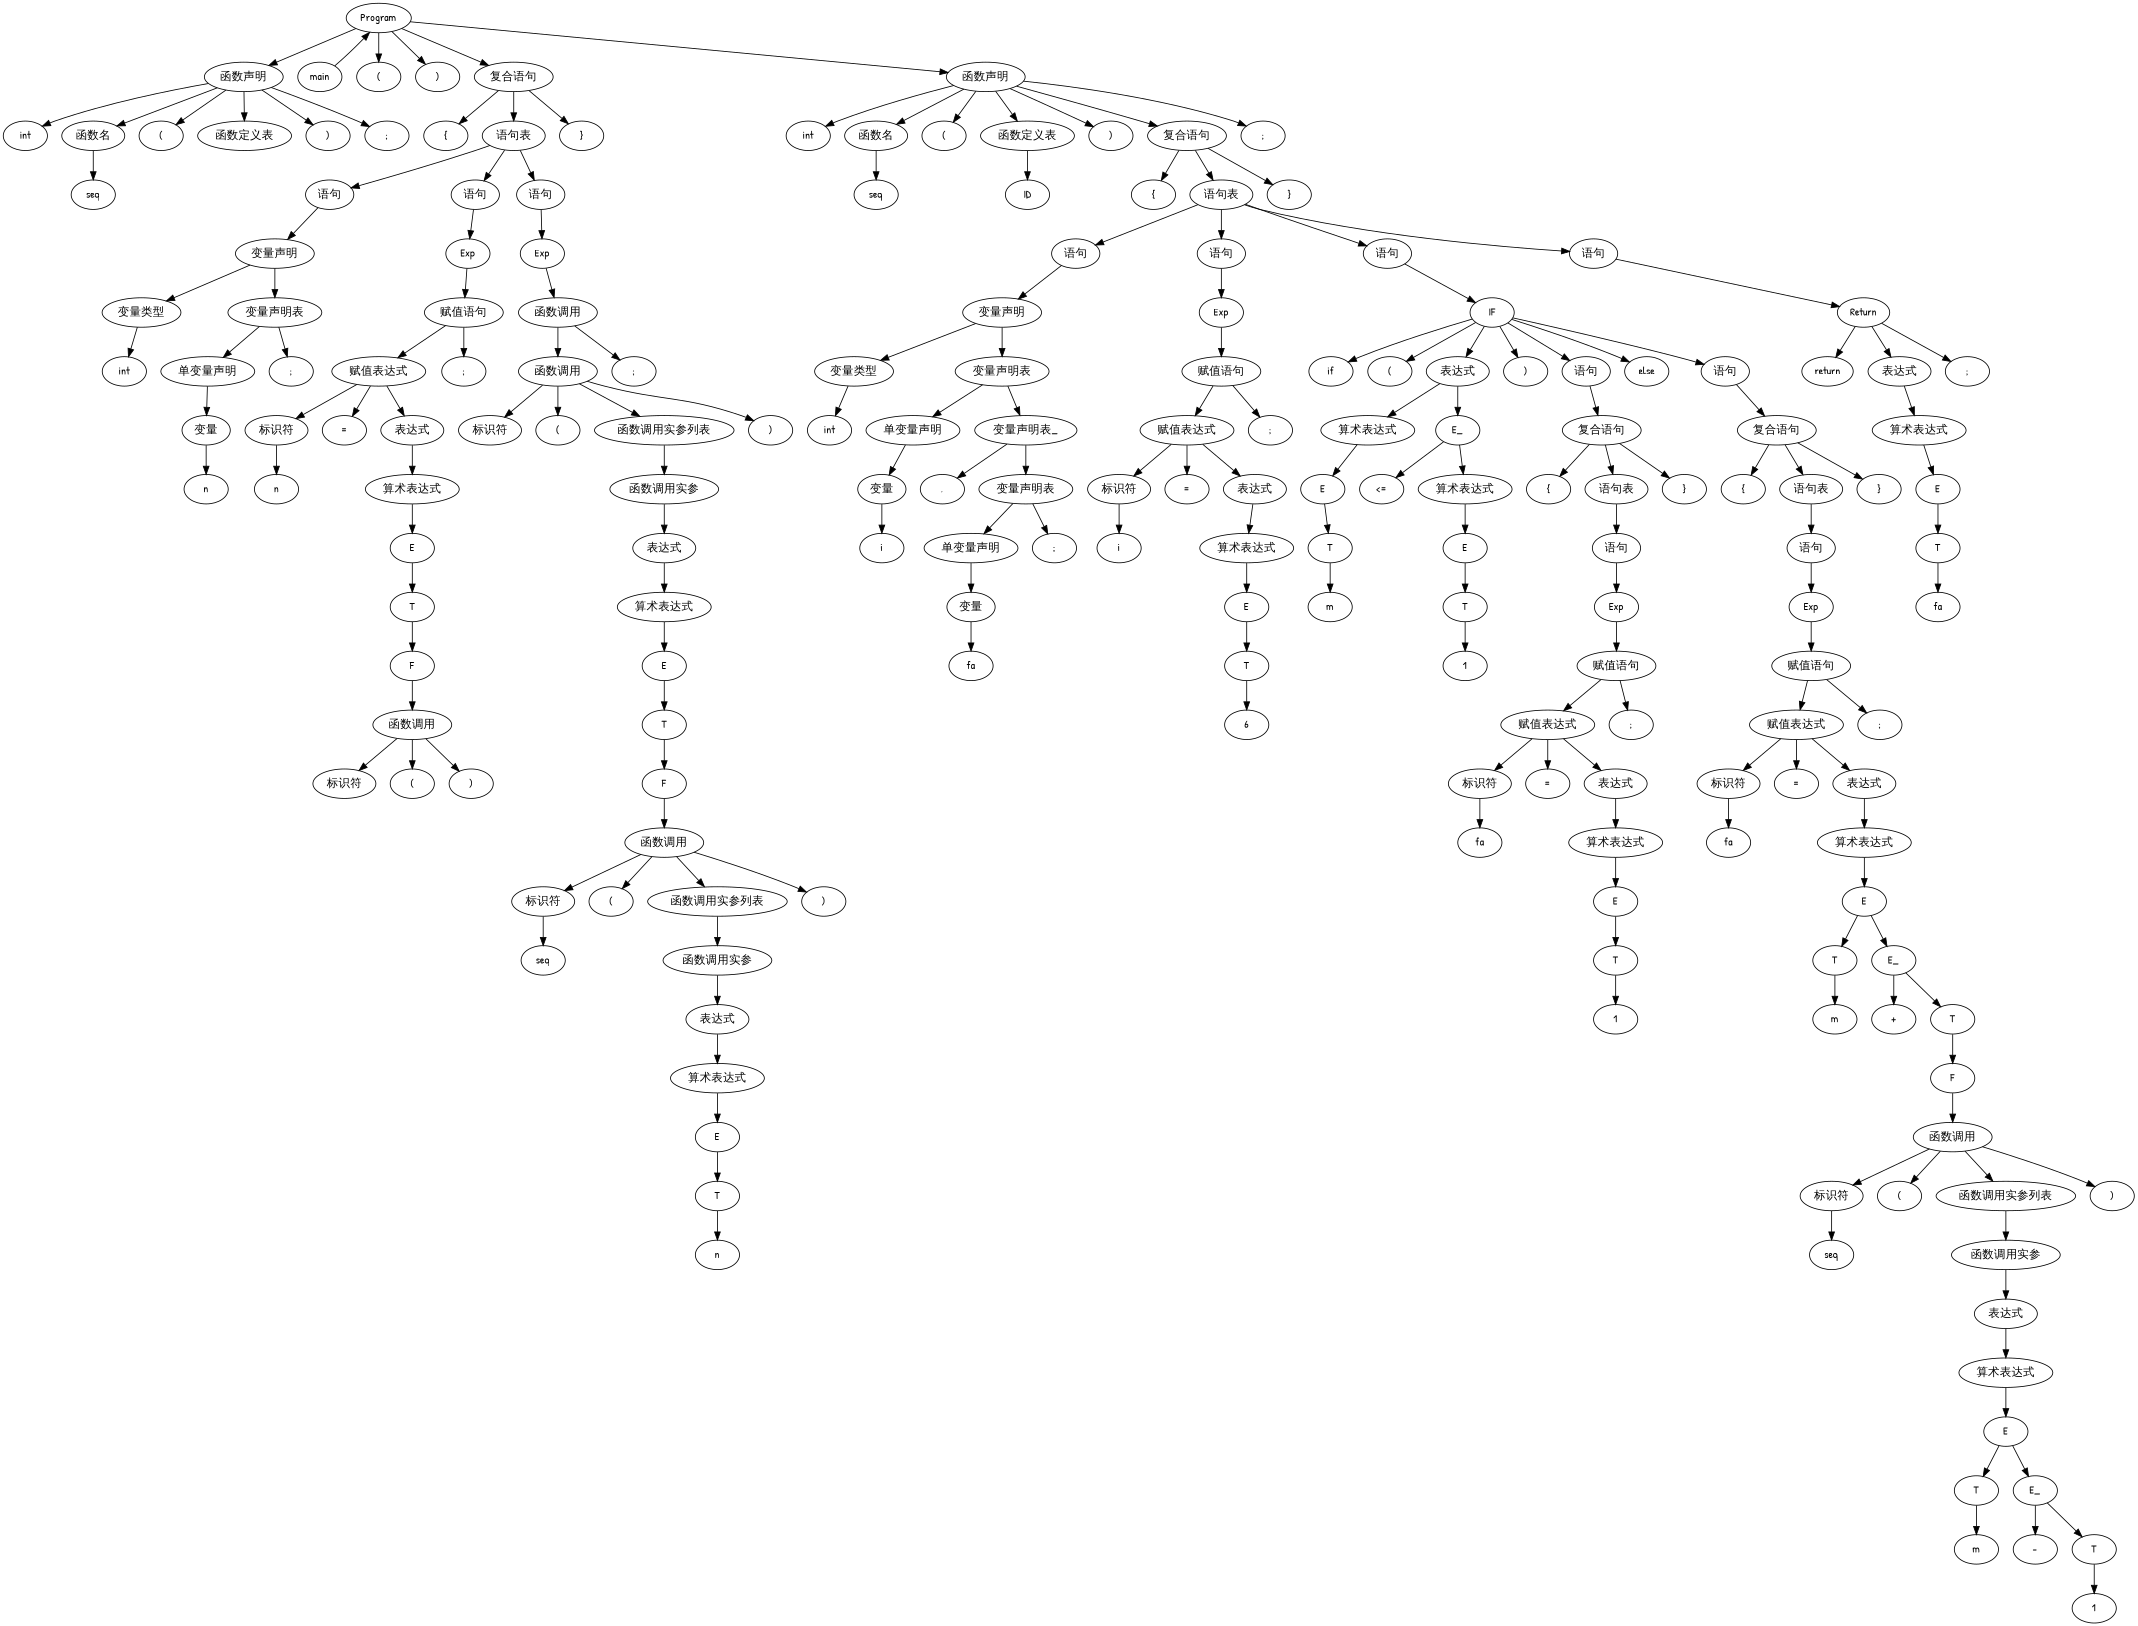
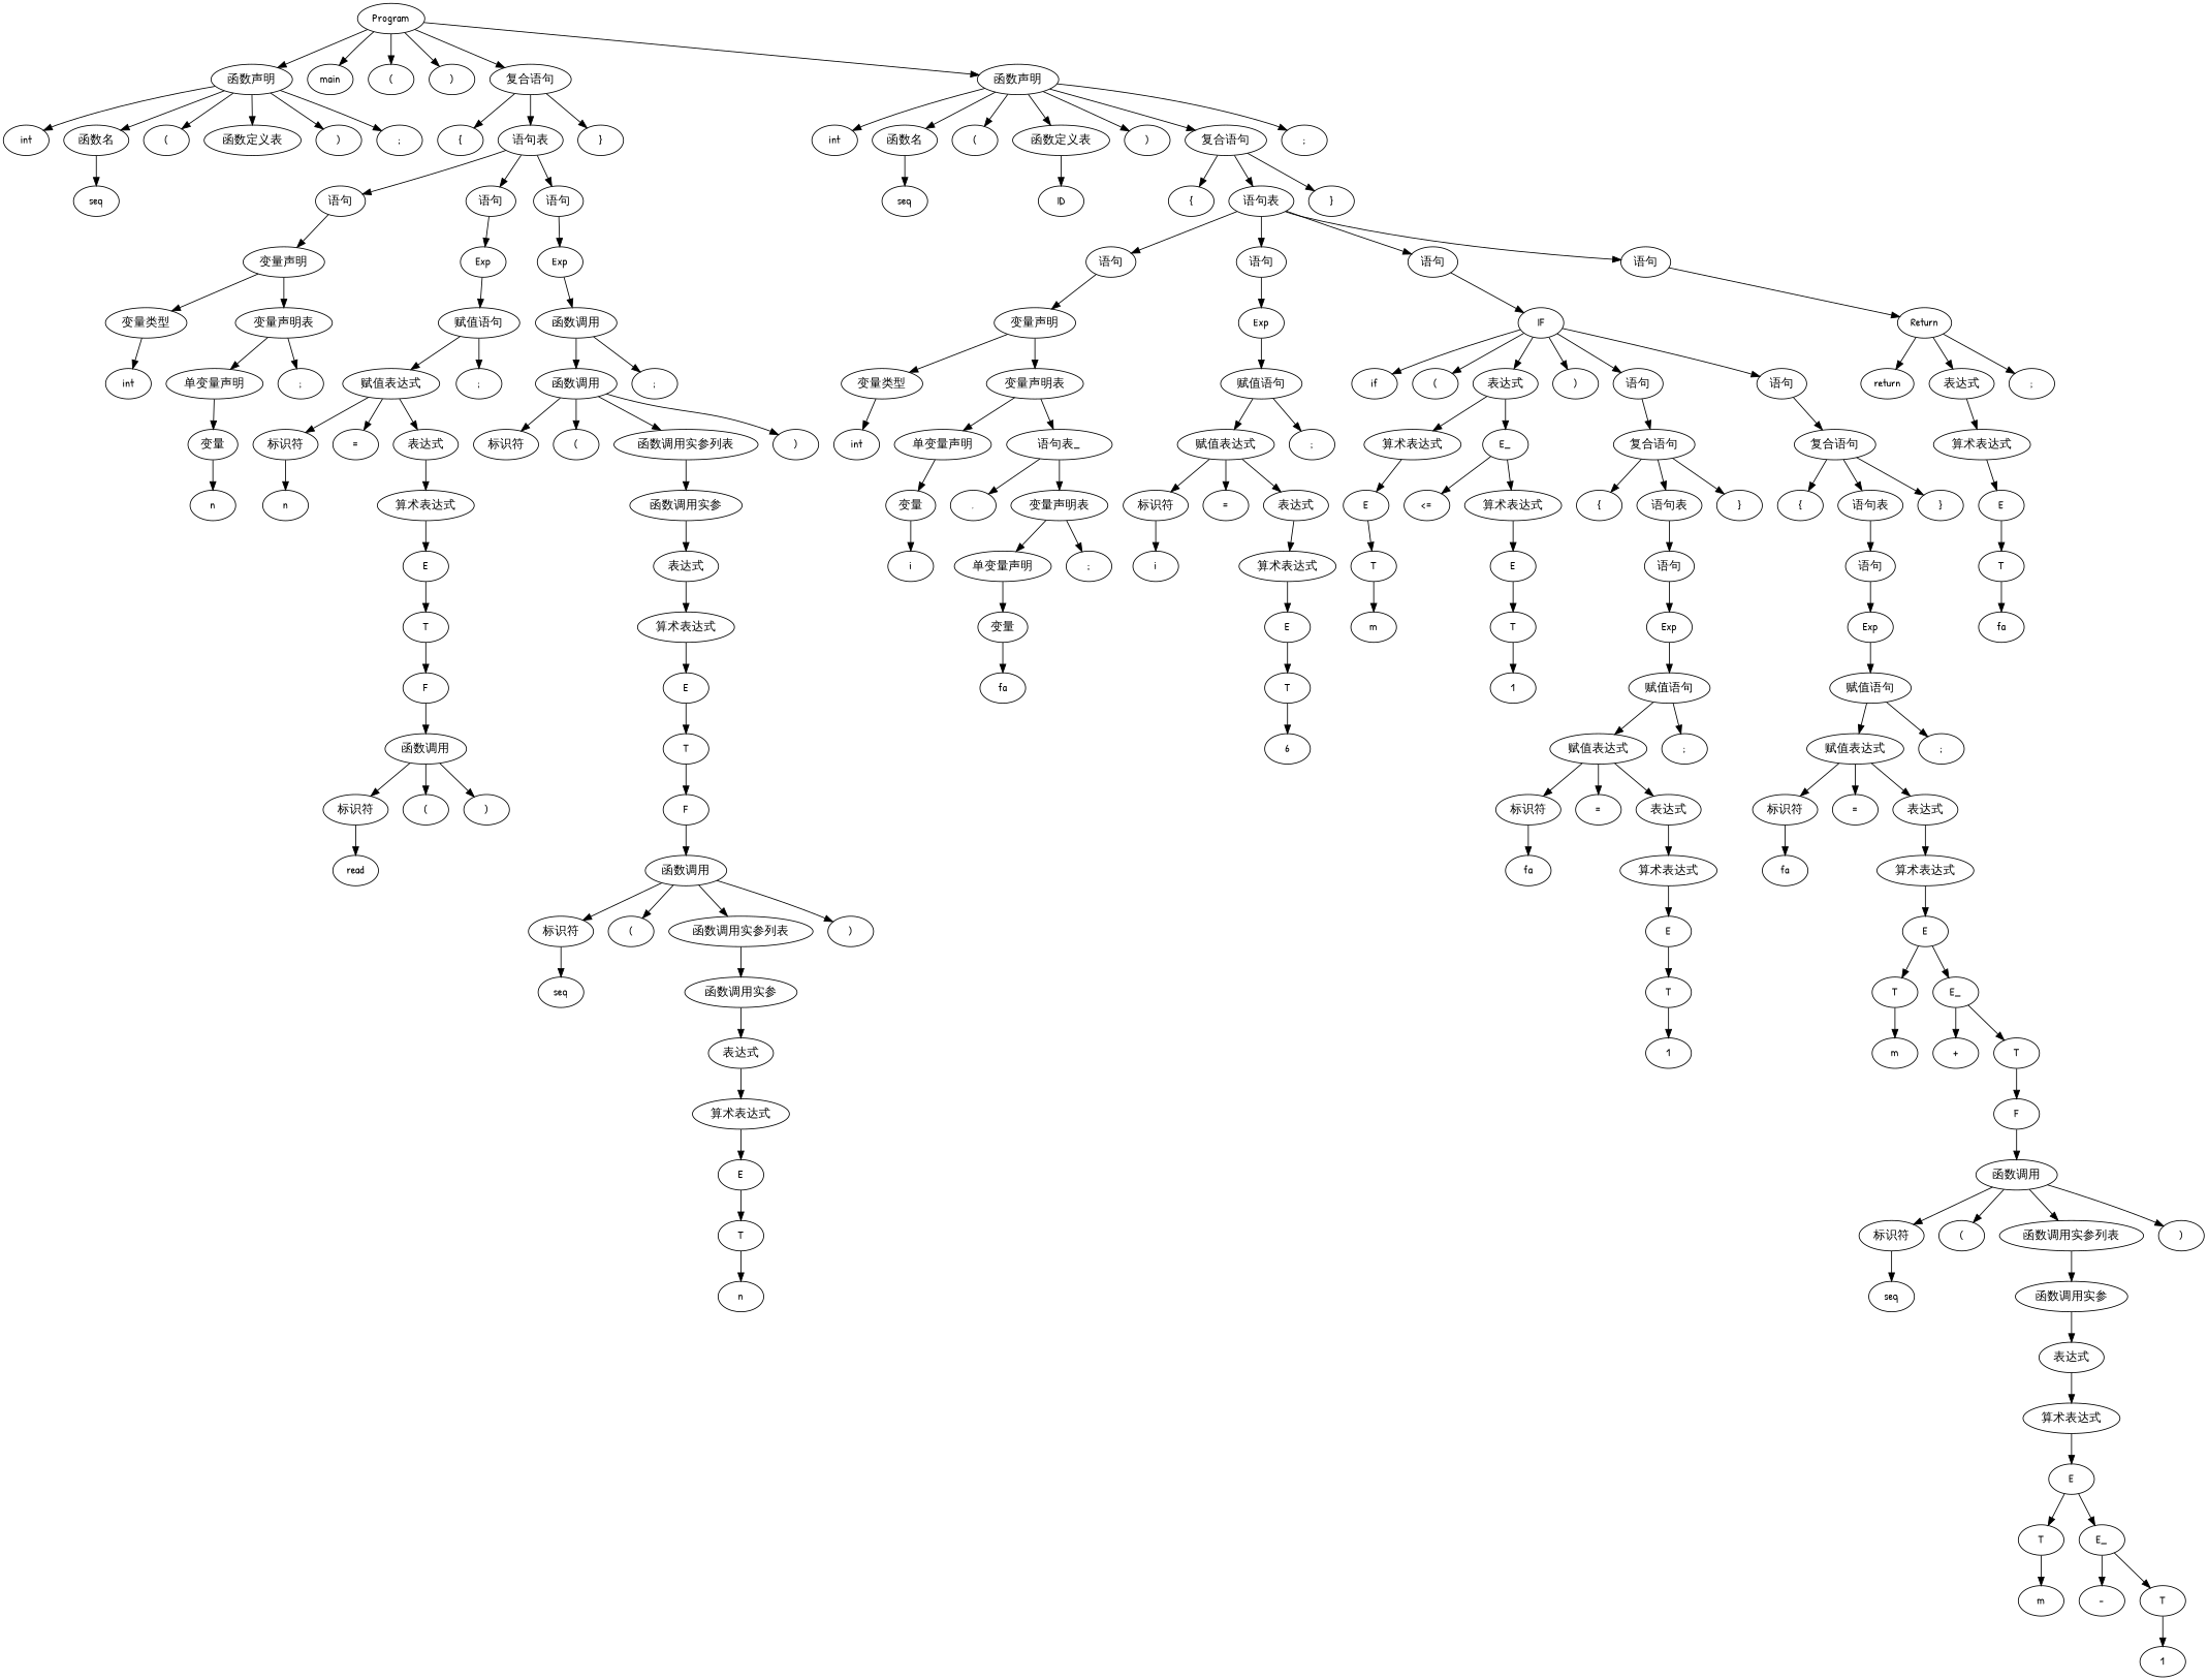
  digraph {
    fontname="Patrick Hand"
    node [fontname="Patrick Hand"]
    edge [fontname="Patrick Hand"]
    n1 [label=Program]
    n2 [label="函数声明"]
    n3 [label=main]
    n4 [label="("]
    n5 [label=")"]
    n6 [label="复合语句"]
    n7 [label="函数声明"]
    n8 [label=int]
    n9 [label="函数名"]
    n10 [label="("]
    n11 [label="函数定义表"]
    n12 [label=")"]
    n13 [label=";"]
    n14 [label="{"]
    n15 [label="语句表"]
    n16 [label="}"]
    n17 [label=int]
    n18 [label="函数名"]
    n19 [label="("]
    n20 [label="函数定义表"]
    n21 [label=")"]
    n22 [label="复合语句"]
    n23 [label=";"]
    n24 [label=seq]
    n25 [label="语句"]
    n26 [label="语句"]
    n27 [label="语句"]
    n28 [label="变量声明"]
    n29 [label=Exp]
    n30 [label=Exp]
    n31 [label="变量类型"]
    n32 [label="变量声明表"]
    n33 [label=int]
    n34 [label="单变量声明"]
    n35 [label=";"]
    n36 [label="变量"]
    n37 [label=n]
    n38 [label="赋值语句"]
    n39 [label="赋值表达式"]
    n40 [label=";"]
    n41 [label="标识符"]
    n42 [label="="]
    n43 [label="表达式"]
    n44 [label=n]
    n45 [label="算术表达式"]
    n46 [label=E]
    n47 [label=T]
    n48 [label=F]
    n49 [label="函数调用"]
    n50 [label="标识符"]
    n51 [label="("]
    n52 [label=")"]
+   n53 [label=read]
    n54 [label="函数调用"]
    n55 [label="函数调用"]
    n56 [label=";"]
    n57 [label="标识符"]
    n58 [label="("]
    n59 [label="函数调用实参列表"]
    n60 [label=")"]
    n61 [label="函数调用实参"]
    n62 [label="表达式"]
    n63 [label="算术表达式"]
    n64 [label=E]
    n65 [label=T]
    n66 [label=F]
    n67 [label="函数调用"]
    n68 [label="标识符"]
    n69 [label="("]
    n70 [label="函数调用实参列表"]
    n71 [label=")"]
    n72 [label=seq]
    n73 [label="函数调用实参"]
    n74 [label="表达式"]
    n75 [label="算术表达式"]
    n76 [label=E]
    n77 [label=T]
    n78 [label=n]
    n79 [label=seq]
    n80 [label=ID]
    n81 [label="{"]
    n82 [label="语句表"]
    n83 [label="}"]
    n84 [label="语句"]
    n85 [label="语句"]
    n86 [label="语句"]
    n87 [label="语句"]
    n88 [label="变量声明"]
    n89 [label=Exp]
    n90 [label=IF]
    n91 [label=Return]
    n92 [label="变量类型"]
    n93 [label="变量声明表"]
    n94 [label=int]
    n95 [label="单变量声明"]
-   n96 [label="变量声明表_"]
+   n96 [label="语句表_"]
    n97 [label="变量"]
    n98 [label=","]
    n99 [label="变量声明表"]
    n100 [label=i]
    n101 [label="单变量声明"]
    n102 [label=";"]
    n103 [label="变量"]
    n104 [label=fa]
    n105 [label="赋值语句"]
    n106 [label="赋值表达式"]
    n107 [label=";"]
    n108 [label="标识符"]
    n109 [label="="]
    n110 [label="表达式"]
    n111 [label=i]
    n112 [label="算术表达式"]
    n113 [label=E]
    n114 [label=T]
    n115 [label=6]
    n116 [label=if]
    n117 [label="("]
    n118 [label="表达式"]
    n119 [label=")"]
    n120 [label="语句"]
-   n121 [label=else]
    n122 [label="语句"]
    n123 [label="算术表达式"]
    n124 [label=E_]
    n125 [label="复合语句"]
    n126 [label="复合语句"]
    n127 [label=E]
    n128 [label="<="]
    n129 [label="算术表达式"]
    n130 [label=T]
    n131 [label=m]
    n132 [label=E]
    n133 [label=T]
    n134 [label=1]
    n135 [label="{"]
    n136 [label="语句表"]
    n137 [label="}"]
    n138 [label="语句"]
    n139 [label=Exp]
    n140 [label="赋值语句"]
    n141 [label="赋值表达式"]
    n142 [label=";"]
    n143 [label="标识符"]
    n144 [label="="]
    n145 [label="表达式"]
    n146 [label=fa]
    n147 [label="算术表达式"]
    n148 [label=E]
    n149 [label=T]
    n150 [label=1]
    n151 [label="{"]
    n152 [label="语句表"]
    n153 [label="}"]
    n154 [label="语句"]
    n155 [label=Exp]
    n156 [label="赋值语句"]
    n157 [label="赋值表达式"]
    n158 [label=";"]
    n159 [label="标识符"]
    n160 [label="="]
    n161 [label="表达式"]
    n162 [label=fa]
    n163 [label="算术表达式"]
    n164 [label=E]
    n165 [label=T]
    n166 [label=E_]
    n167 [label=m]
    n168 [label="+"]
    n169 [label=T]
    n170 [label=F]
    n171 [label="函数调用"]
    n172 [label="标识符"]
    n173 [label="("]
    n174 [label="函数调用实参列表"]
    n175 [label=")"]
    n176 [label=seq]
    n177 [label="函数调用实参"]
    n178 [label="表达式"]
    n179 [label="算术表达式"]
    n180 [label=E]
    n181 [label=T]
    n182 [label=E_]
    n183 [label=m]
    n184 [label="-"]
    n185 [label=T]
    n186 [label=1]
    n187 [label=return]
    n188 [label="表达式"]
    n189 [label=";"]
    n190 [label="算术表达式"]
    n191 [label=E]
    n192 [label=T]
    n193 [label=fa]
    n1 -> n2
-   n3 -> n1
+   n1 -> n3
    n1 -> n4
    n1 -> n5
    n1 -> n6
    n1 -> n7
    n2 -> n8
    n2 -> n9
    n2 -> n10
    n2 -> n11
    n2 -> n12
    n2 -> n13
    n6 -> n14
    n6 -> n15
    n6 -> n16
    n7 -> n17
    n7 -> n18
    n7 -> n19
    n7 -> n20
    n7 -> n21
    n7 -> n22
    n7 -> n23
    n9 -> n24
    n15 -> n25
    n15 -> n26
    n15 -> n27
    n18 -> n79
    n20 -> n80
    n22 -> n81
    n22 -> n82
    n22 -> n83
    n25 -> n28
    n26 -> n29
    n27 -> n30
    n28 -> n31
    n28 -> n32
    n29 -> n38
    n30 -> n54
    n31 -> n33
    n32 -> n34
    n32 -> n35
    n34 -> n36
    n36 -> n37
    n38 -> n39
    n38 -> n40
    n39 -> n41
    n39 -> n42
    n39 -> n43
    n41 -> n44
    n43 -> n45
    n45 -> n46
    n46 -> n47
    n47 -> n48
    n48 -> n49
    n49 -> n50
    n49 -> n51
    n49 -> n52
+   n50 -> n53
    n54 -> n55
    n54 -> n56
    n55 -> n57
    n55 -> n58
    n55 -> n59
    n55 -> n60
    n59 -> n61
    n61 -> n62
    n62 -> n63
    n63 -> n64
    n64 -> n65
    n65 -> n66
    n66 -> n67
    n67 -> n68
    n67 -> n69
    n67 -> n70
    n67 -> n71
    n68 -> n72
    n70 -> n73
    n73 -> n74
    n74 -> n75
    n75 -> n76
    n76 -> n77
    n77 -> n78
    n82 -> n84
    n82 -> n85
    n82 -> n86
    n82 -> n87
    n84 -> n88
    n85 -> n89
    n86 -> n90
    n87 -> n91
    n88 -> n92
    n88 -> n93
    n89 -> n105
    n90 -> n116
    n90 -> n117
    n90 -> n118
    n90 -> n119
    n90 -> n120
-   n90 -> n121
    n90 -> n122
    n91 -> n187
    n91 -> n188
    n91 -> n189
    n92 -> n94
    n93 -> n95
    n93 -> n96
    n95 -> n97
    n96 -> n98
    n96 -> n99
    n97 -> n100
    n99 -> n101
    n99 -> n102
    n101 -> n103
    n103 -> n104
    n105 -> n106
    n105 -> n107
    n106 -> n108
    n106 -> n109
    n106 -> n110
    n108 -> n111
    n110 -> n112
    n112 -> n113
    n113 -> n114
    n114 -> n115
    n118 -> n123
    n118 -> n124
    n120 -> n125
    n122 -> n126
    n123 -> n127
    n124 -> n128
    n124 -> n129
    n125 -> n135
    n125 -> n136
    n125 -> n137
    n126 -> n151
    n126 -> n152
    n126 -> n153
    n127 -> n130
    n129 -> n132
    n130 -> n131
    n132 -> n133
    n133 -> n134
    n136 -> n138
    n138 -> n139
    n139 -> n140
    n140 -> n141
    n140 -> n142
    n141 -> n143
    n141 -> n144
    n141 -> n145
    n143 -> n146
    n145 -> n147
    n147 -> n148
    n148 -> n149
    n149 -> n150
    n152 -> n154
    n154 -> n155
    n155 -> n156
    n156 -> n157
    n156 -> n158
    n157 -> n159
    n157 -> n160
    n157 -> n161
    n159 -> n162
    n161 -> n163
    n163 -> n164
    n164 -> n165
    n164 -> n166
    n165 -> n167
    n166 -> n168
    n166 -> n169
    n169 -> n170
    n170 -> n171
    n171 -> n172
    n171 -> n173
    n171 -> n174
    n171 -> n175
    n172 -> n176
    n174 -> n177
    n177 -> n178
    n178 -> n179
    n179 -> n180
    n180 -> n181
    n180 -> n182
    n181 -> n183
    n182 -> n184
    n182 -> n185
    n185 -> n186
    n188 -> n190
    n190 -> n191
    n191 -> n192
    n192 -> n193
  }
